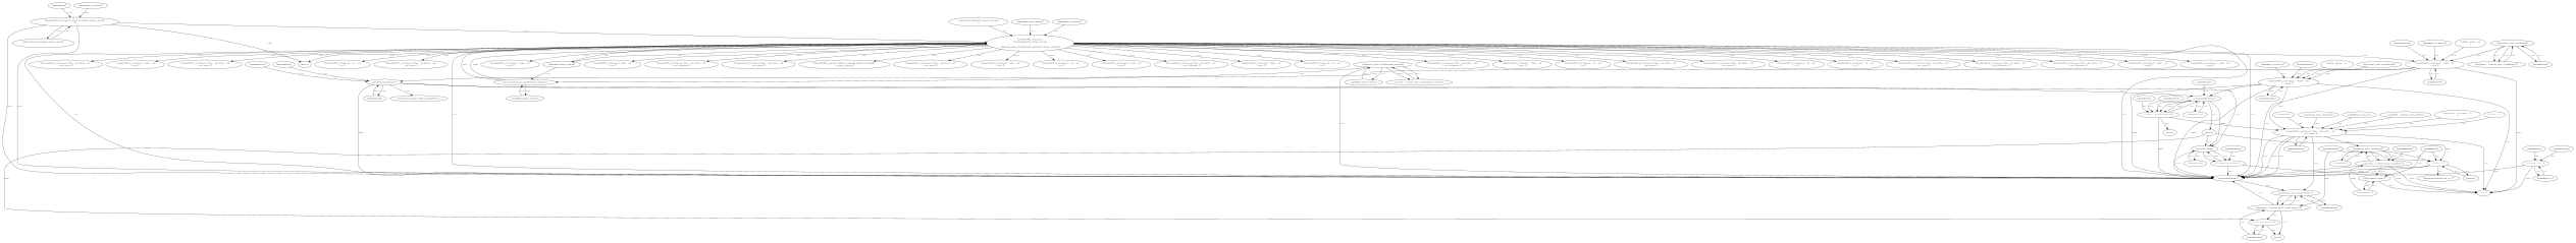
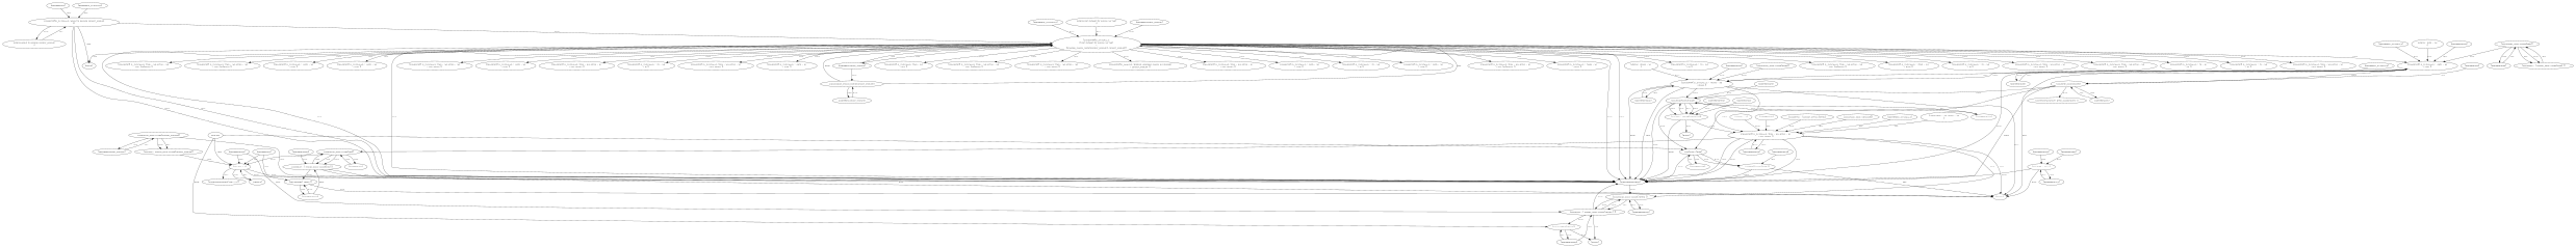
  digraph {
    fontname="Comic Neue"
    node [fontname="Comic Neue"]
    edge [fontname="Comic Neue"]
    n1 [label="(Call,dprintf( D_SYSCALLS, \"  path = %s\n\", path ))"]
    n2 [label="(Call,dprintf( D_SYSCALLS, \"  mode = %d\n\", mode ))"]
    n3 [label="(Call,write_access(path))"]
    n4 [label="(Identifier,path)"]
    n5 [label="(MethodReturn,RET)"]
    n6 [label="(Block,)"]
    n7 [label="(Call,mkdir(path,mode))"]
    n8 [label="(Call,dprintf( D_SYSCALLS, \"\trval = %d, errno = %d\n\", rval, terrno ))"]
    n9 [label="(Identifier,mode)"]
    n10 [label="(Call,(char *)path)"]
    n11 [label="(Identifier,path)"]
    n12 [label="(ControlStructure,if ( write_access(path) ))"]
    n13 [label="(Call,syscall_sock->code( terrno ))"]
    n14 [label="(Call,dprintf(D_SYSCALLS,\n\t\t\"Got request for syscall %s (%d)\n\",\n\t\tshadow_syscall_name(condor_sysnum), condor_sysnum))"]
    n15 [label="(Call,dprintf( D_SYSCALLS, \"\trval = %d, errno = %d\n\", rval, terrno ))"]
    n16 [label="(Call,dprintf( D_SYSCALLS, \"  path = %s\n\", path ))"]
    n17 [label="(Call,dprintf( D_SYSCALLS, \"\trval = %d, errno = %d\n\", rval, terrno ))"]
    n18 [label="(Call,dprintf( D_SYSCALLS, \"  fd = %d\n\", fd ))"]
    n19 [label="(Call,dprintf( D_SYSCALLS, \"\trval = %d, errno = %d\n\", rval, terrno ))"]
    n20 [label="(Block,)"]
    n21 [label="(Call,dprintf( D_SYSCALLS, \"  path = %s\n\", path ))"]
    n22 [label="(Call,dprintf( D_SYSCALLS, \"\trval = %d\n\", rval ))"]
    n23 [label="(Call,dprintf( D_SYSCALLS, \"\trval = %d, errno = %d\n\", rval, (int)terrno ))"]
    n24 [label="(Call,dprintf( D_SYSCALLS, \"\trval = %d, errno = %d\n\", rval, terrno ))"]
    n25 [label="(Call,dprintf(D_ALWAYS, \"ERROR: unknown syscall %d received\n\", condor_sysnum ))"]
    n26 [label="(Call,dprintf( D_SYSCALLS, \"\trval = %d, errno = %d\n\", rval, terrno ))"]
    n27 [label="(Call,dprintf( D_SYSCALLS, \"  path = %s\n\", path ))"]
    n28 [label="(Call,dprintf( D_SYSCALLS, \"  fd = %d\n\", fd ))"]
    n29 [label="(Call,dprintf( D_SYSCALLS, \"  path = %s\n\", path ))"]
    n30 [label="(Call,dprintf( D_SYSCALLS, \"\trval = %d, errno = %d\n\", rval, (int)terrno ))"]
    n31 [label="(Call,dprintf( D_SYSCALLS, \"  flags = %d\n\", flags ))"]
    n32 [label="(Call,dprintf( D_SYSCALLS, \"  fd = %d\n\", fd ))"]
    n33 [label="(Call,dprintf( D_SYSCALLS, \"\trval = %d, errno = %d\n\", rval, (int)terrno ))"]
    n34 [label="(Call,dprintf( D_SYSCALLS, \"  from = %s\n\", from ))"]
    n35 [label="(Call,dprintf( D_SYSCALLS, \"  fd = %d\n\", fd ))"]
    n36 [label="(Call,dprintf( D_SYSCALLS, \"\trval = %d, errno = %d\n\", rval, terrno ))"]
    n37 [label="(Call,dprintf( D_SYSCALLS, \"\trval = %d, errno = %d\n\", rval, terrno ))"]
    n38 [label="(Call,dprintf( D_SYSCALLS, \"  fd = %d\n\", fd ))"]
    n39 [label="(Call,dprintf( D_SYSCALLS, \"  fs = %d\n\", fd ))"]
    n40 [label="(Call,dprintf( D_SYSCALLS, \"\trval = %d, errno = %d\n\", rval, terrno ))"]
    n41 [label="(Identifier,condor_sysnum)"]
    n42 [label="(Call,dprintf( D_SYSCALLS, \"\trval = %d, errno = %d\n\", rval, (int)terrno ))"]
    n43 [label="(Call,dprintf( D_SYSCALLS, \"\trval = %d, errno = %d\n\", rval, (int)terrno ))"]
    n44 [label="(Call,dprintf( D_SYSCALLS, \"  path = %s\n\", path ))"]
    n45 [label="(Call,dprintf( D_SYSCALLS, \"  path = %s\n\", path ))"]
    n46 [label="(Call,shadow_syscall_name(condor_sysnum))"]
    n47 [label="(Call,dprintf(D_SYSCALLS, \"About to decode condor_sysnum\n\"))"]
    n48 [label="(Literal,\"About to decode condor_sysnum\n\")"]
    n49 [label="(Identifier,condor_sysnum)"]
    n50 [label="(Call,syscall_sock->code(condor_sysnum))"]
    n51 [label="(Call,rval = syscall_sock->code(condor_sysnum))"]
    n52 [label="(Identifier,condor_sysnum)"]
    n53 [label="(Call,syscall_sock->code(path))"]
    n54 [label="(Call,result = ( syscall_sock->code(path) ))"]
    n55 [label="(Identifier,path)"]
    n56 [label="(Call,path = NULL)"]
    n57 [label="(Identifier,NULL)"]
    n58 [label="(Call,rval = mkdir(path,mode))"]
    n59 [label="(Identifier,mode)"]
    n60 [label="(Call,syscall_sock->code(rval))"]
    n61 [label="(Identifier,terrno)"]
    n62 [label="(Block,)"]
    n63 [label="(Call,free( (char *)path ))"]
    n64 [label="(Identifier,path)"]
    n65 [label="(Call,result = ( syscall_sock->code(rval) ))"]
    n66 [label="(Call,rval < 0)"]
    n67 [label="(Identifier,rval)"]
    n68 [label="(Call,result = ( syscall_sock->code( terrno ) ))"]
    n69 [label="(Identifier,terrno)"]
    n70 [label="(Call,ASSERT( result ))"]
    n71 [label="(Literal,0)"]
    n72 [label="(ControlStructure,if( rval < 0 ))"]
    n73 [label="(Identifier,result)"]
    n74 [label="(Call,ASSERT( result ))"]
    n75 [label="(Block,)"]
    n76 [label="(Identifier,result)"]
    n77 [label="(Identifier,result)"]
    n78 [label="(Identifier,result)"]
    n79 [label="(Identifier,rval)"]
    n80 [label="(Identifier,D_SYSCALLS)"]
    n81 [label="(Identifier,result)"]
    n82 [label="(Identifier,rval)"]
    n83 [label="(Identifier,D_SYSCALLS)"]
    n84 [label="(Call,syscall_sock->code(mode))"]
    n85 [label="(Literal,\"\trval = %d, errno = %d\n\")"]
    n86 [label="(Identifier,rval)"]
    n87 [label="(Identifier,result)"]
    n88 [label="(Identifier,D_SYSCALLS)"]
    n89 [label="(Identifier,D_SYSCALLS)"]
    n90 [label="(Literal,\"  path = %s\n\")"]
    n91 [label="(Call,rval = -1)"]
    n92 [label="(Identifier,result)"]
    n93 [label="(Identifier,rval)"]
    n94 [label="(Literal,\"Got request for syscall %s (%d)\n\")"]
    n95 [label="(Identifier,D_SYSCALLS)"]
    n96 [label="(Identifier,terrno)"]
    n97 [label="(Identifier,condor_sysnum)"]
-   n98 [label="(Identifier,errno)"]
    n99 [label="(Call,terrno = (condor_errno_t)errno)"]
    n100 [label="(Call,syscall_sock->encode())"]
    n101 [label="(Identifier,path)"]
    n102 [label="(Literal,\"  mode = %d\n\")"]
    n103 [label="(Identifier,result)"]
    n104 [label="(Identifier,rval)"]
    n105 [label="(Identifier,path)"]
    1001450
    n1 -> n2 [label="DDG: "]
    n1 -> n3 [label="DDG: "]
    n1 -> n4 [label="CFG: "]
    n1 -> n5 [label="DDG: "]
    n1 -> n6 [label="AST: "]
    n2 -> n5 [label="DDG: "]
    n2 -> n5 [label="DDG: "]
    n2 -> n6 [label="AST: "]
    n2 -> n7 [label="DDG: "]
    n2 -> n8 [label="DDG: "]
    n2 -> n9 [label="CFG: "]
    n3 -> n5 [label="DDG: "]
    n3 -> n7 [label="DDG: "]
    n3 -> n10 [label="DDG: "]
    n3 -> n11 [label="CFG: "]
    n3 -> n12 [label="AST: "]
    n4 -> n1 [label="AST: "]
    n5 -> n13 [label="DDG: "]
-   n7 -> 1001450 [label="DDG: "]
+   n7 -> n5 [label="DDG: "]
    n7 -> n10 [label="DDG: "]
    n7 -> n58 [label="AST: "]
    n7 -> n58 [label="DDG: "]
    n7 -> n58 [label="DDG: "]
    n7 -> n59 [label="CFG: "]
    n8 -> n5 [label="DDG: "]
    n8 -> n5 [label="DDG: "]
    n8 -> n5 [label="DDG: "]
    n8 -> n6 [label="AST: "]
    n8 -> n13 [label="DDG: "]
    n8 -> n60 [label="DDG: "]
    n8 -> n61 [label="CFG: "]
    n9 -> n2 [label="AST: "]
    n10 -> n5 [label="DDG: "]
    n10 -> n63 [label="AST: "]
    n10 -> n63 [label="DDG: "]
    n10 -> n64 [label="CFG: "]
    n11 -> n3 [label="AST: "]
    n13 -> n68 [label="AST: "]
    n13 -> n68 [label="DDG: "]
    n13 -> n69 [label="CFG: "]
    n14 -> n1 [label="DDG: "]
    n14 -> n5 [label="DDG: "]
    n14 -> n5 [label="DDG: "]
    n14 -> n5 [label="DDG: "]
    n14 -> n5 [label="DDG: "]
    n14 -> n15 [label="DDG: "]
    n14 -> n16 [label="DDG: "]
    n14 -> n17 [label="DDG: "]
    n14 -> n18 [label="DDG: "]
    n14 -> n19 [label="DDG: "]
    n14 -> n20 [label="AST: "]
    n14 -> n21 [label="DDG: "]
    n14 -> n22 [label="DDG: "]
    n14 -> n23 [label="DDG: "]
    n14 -> n24 [label="DDG: "]
    n14 -> n25 [label="DDG: "]
    n14 -> n26 [label="DDG: "]
    n14 -> n27 [label="DDG: "]
    n14 -> n28 [label="DDG: "]
    n14 -> n29 [label="DDG: "]
    n14 -> n30 [label="DDG: "]
    n14 -> n31 [label="DDG: "]
    n14 -> n32 [label="DDG: "]
    n14 -> n33 [label="DDG: "]
    n14 -> n34 [label="DDG: "]
    n14 -> n35 [label="DDG: "]
    n14 -> n36 [label="DDG: "]
    n14 -> n37 [label="DDG: "]
    n14 -> n38 [label="DDG: "]
    n14 -> n39 [label="DDG: "]
    n14 -> n40 [label="DDG: "]
    n14 -> n41 [label="CFG: "]
    n14 -> n42 [label="DDG: "]
    n14 -> n43 [label="DDG: "]
    n14 -> n44 [label="DDG: "]
    n14 -> n45 [label="DDG: "]
    n41 -> n14 [label="AST: "]
    n41 -> n46 [label="CFG: "]
    n46 -> n14 [label="AST: "]
    n46 -> n14 [label="DDG: "]
    n46 -> n49 [label="CFG: "]
    n47 -> n5 [label="DDG: "]
    n47 -> n5 [label="DDG: "]
    n47 -> n14 [label="DDG: "]
    n47 -> n20 [label="AST: "]
    n47 -> n48 [label="CFG: "]
    n48 -> n47 [label="AST: "]
    n49 -> n46 [label="AST: "]
    n50 -> n5 [label="DDG: "]
-   n50 -> n46 [label="DDG: "]
    n50 -> n51 [label="AST: "]
    n50 -> n51 [label="DDG: "]
    n50 -> n52 [label="CFG: "]
-   n51 -> n50 [label="CFG: "]
+   n51 -> n66 [label="CFG: "]
    n52 -> n50 [label="AST: "]
    n53 -> n1 [label="DDG: "]
    n53 -> n54 [label="AST: "]
    n53 -> n54 [label="DDG: "]
    n53 -> n55 [label="CFG: "]
    n54 -> n53 [label="CFG: "]
    n55 -> n53 [label="AST: "]
    n56 -> n5 [label="DDG: "]
    n56 -> n6 [label="AST: "]
    n56 -> n57 [label="CFG: "]
    n57 -> n56 [label="AST: "]
    n58 -> n5 [label="DDG: "]
    n58 -> n7 [label="CFG: "]
    n58 -> n8 [label="DDG: "]
    n58 -> n62 [label="AST: "]
    n59 -> n7 [label="AST: "]
    n60 -> n65 [label="AST: "]
    n60 -> n65 [label="DDG: "]
    n60 -> n66 [label="DDG: "]
    n60 -> n67 [label="CFG: "]
    n61 -> n8 [label="AST: "]
    n63 -> n5 [label="DDG: "]
    n63 -> n6 [label="AST: "]
-   n63 -> n10 [label="CFG: "]
    n64 -> n10 [label="AST: "]
    n65 -> n5 [label="DDG: "]
    n65 -> n6 [label="AST: "]
    n65 -> n60 [label="CFG: "]
    n65 -> n70 [label="DDG: "]
    n66 -> n5 [label="DDG: "]
    n66 -> n5 [label="DDG: "]
    n66 -> n71 [label="CFG: "]
    n66 -> n72 [label="AST: "]
    n67 -> n60 [label="AST: "]
    n68 -> n5 [label="DDG: "]
    n68 -> n13 [label="CFG: "]
    n68 -> n74 [label="DDG: "]
    n68 -> n75 [label="AST: "]
    n69 -> n13 [label="AST: "]
    n70 -> n6 [label="AST: "]
    n70 -> n73 [label="CFG: "]
    n71 -> n66 [label="AST: "]
    n73 -> n65 [label="CFG: "]
    n73 -> n70 [label="AST: "]
    n74 -> n75 [label="AST: "]
    n74 -> n76 [label="CFG: "]
    n76 -> n68 [label="CFG: "]
    n76 -> n74 [label="AST: "]
    n77 -> n56 [label="CFG: "]
    n78 -> n1 [label="CFG: "]
    n79 -> n66 [label="AST: "]
    n79 -> n70 [label="CFG: "]
    n80 -> n8 [label="AST: "]
    n81 -> n66 [label="CFG: "]
    n81 -> n68 [label="AST: "]
    n82 -> n58 [label="AST: "]
    n83 -> n14 [label="AST: "]
    n84 -> n2 [label="DDG: "]
    n85 -> n8 [label="AST: "]
    n86 -> n47 [label="CFG: "]
    n87 -> n65 [label="AST: "]
    n88 -> n2 [label="AST: "]
    n89 -> n1 [label="AST: "]
    n90 -> n1 [label="AST: "]
    n91 -> n8 [label="DDG: "]
    n92 -> n63 [label="CFG: "]
    n93 -> n8 [label="AST: "]
    n94 -> n14 [label="AST: "]
    n95 -> n47 [label="AST: "]
    n96 -> n58 [label="CFG: "]
    n97 -> n14 [label="CFG: "]
-   n98 -> n3 [label="CFG: "]
    n99 -> n8 [label="DDG: "]
    n100 -> n8 [label="CFG: "]
    n101 -> n56 [label="AST: "]
    n102 -> n2 [label="AST: "]
    n103 -> n2 [label="CFG: "]
    n104 -> n3 [label="CFG: "]
    n105 -> n7 [label="AST: "]
    1001450 -> n10 [label="AST: "]
    1001450 -> n66 [label="CFG: "]
    1001450 -> n74 [label="CFG: "]
  }
